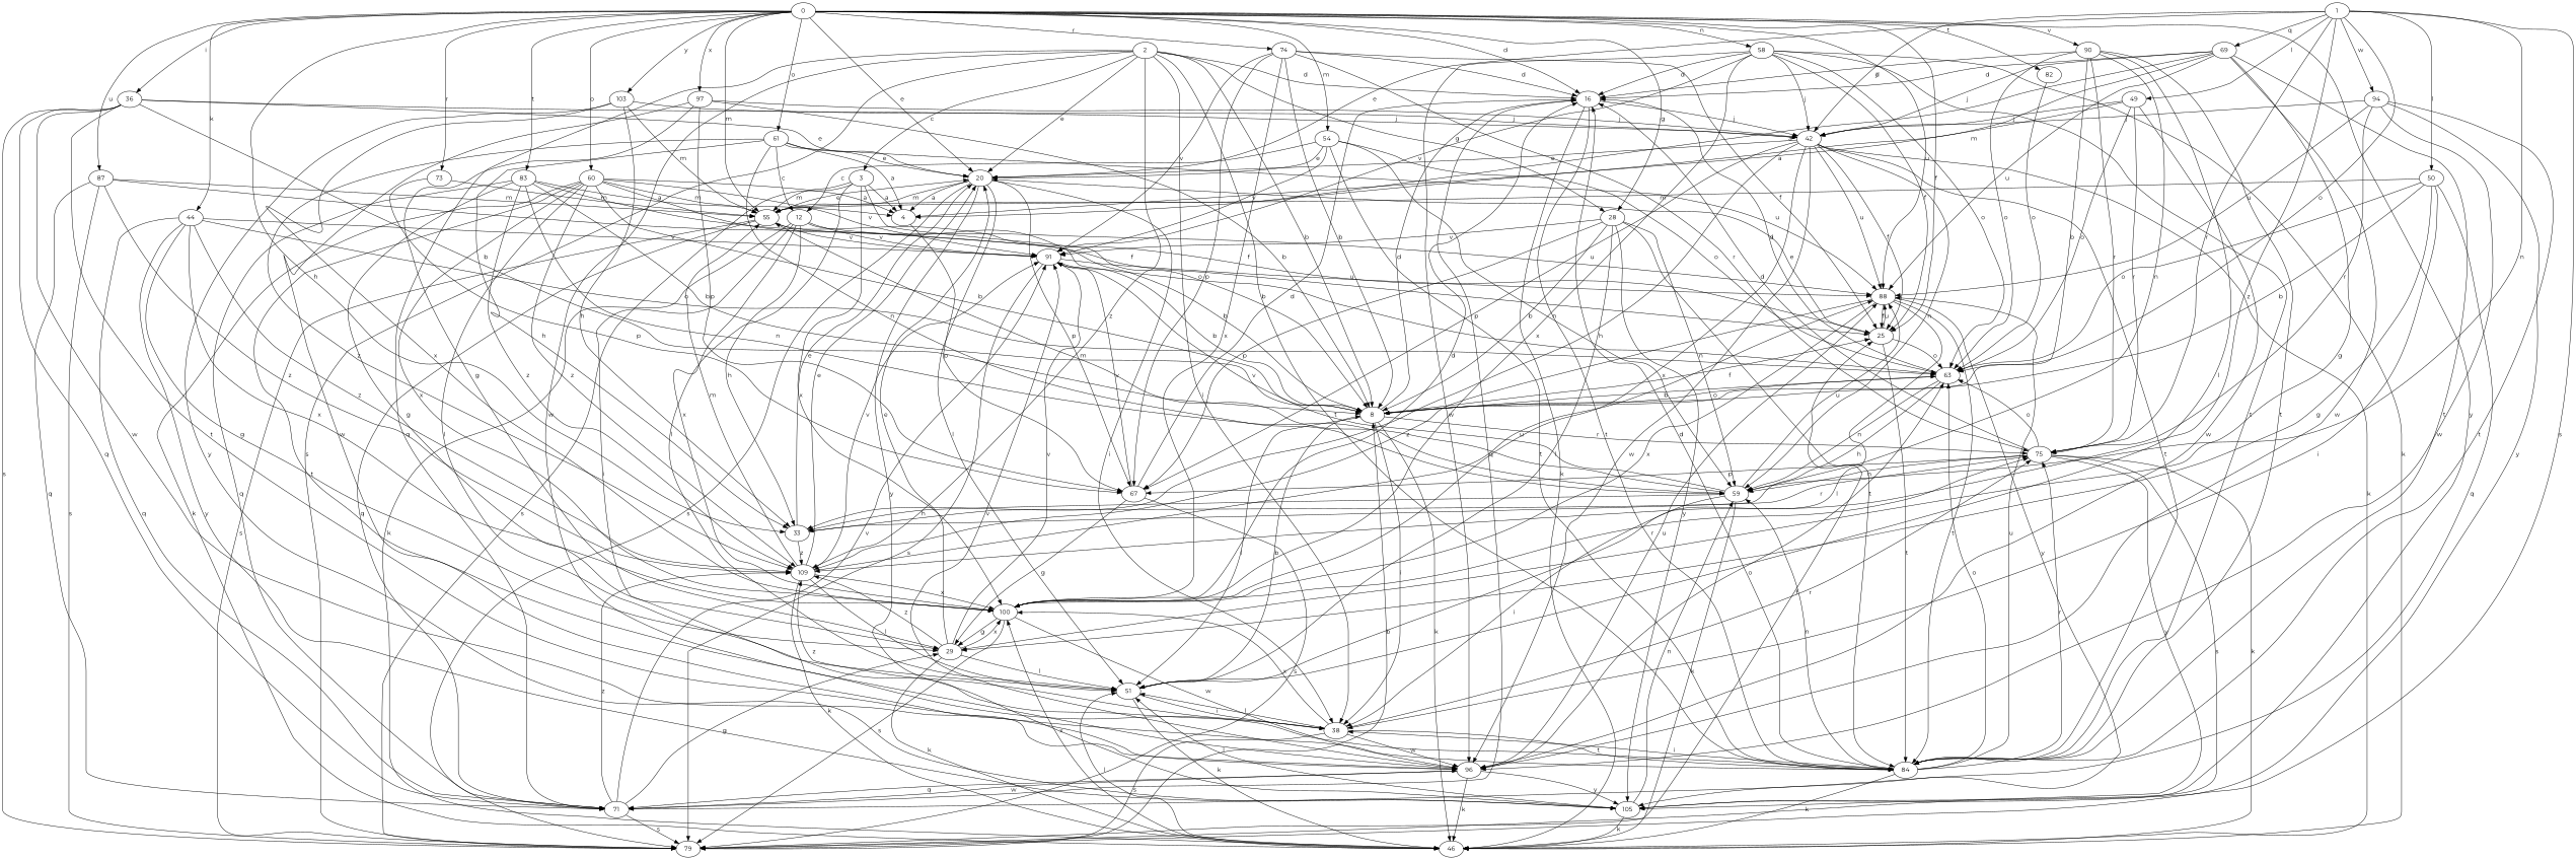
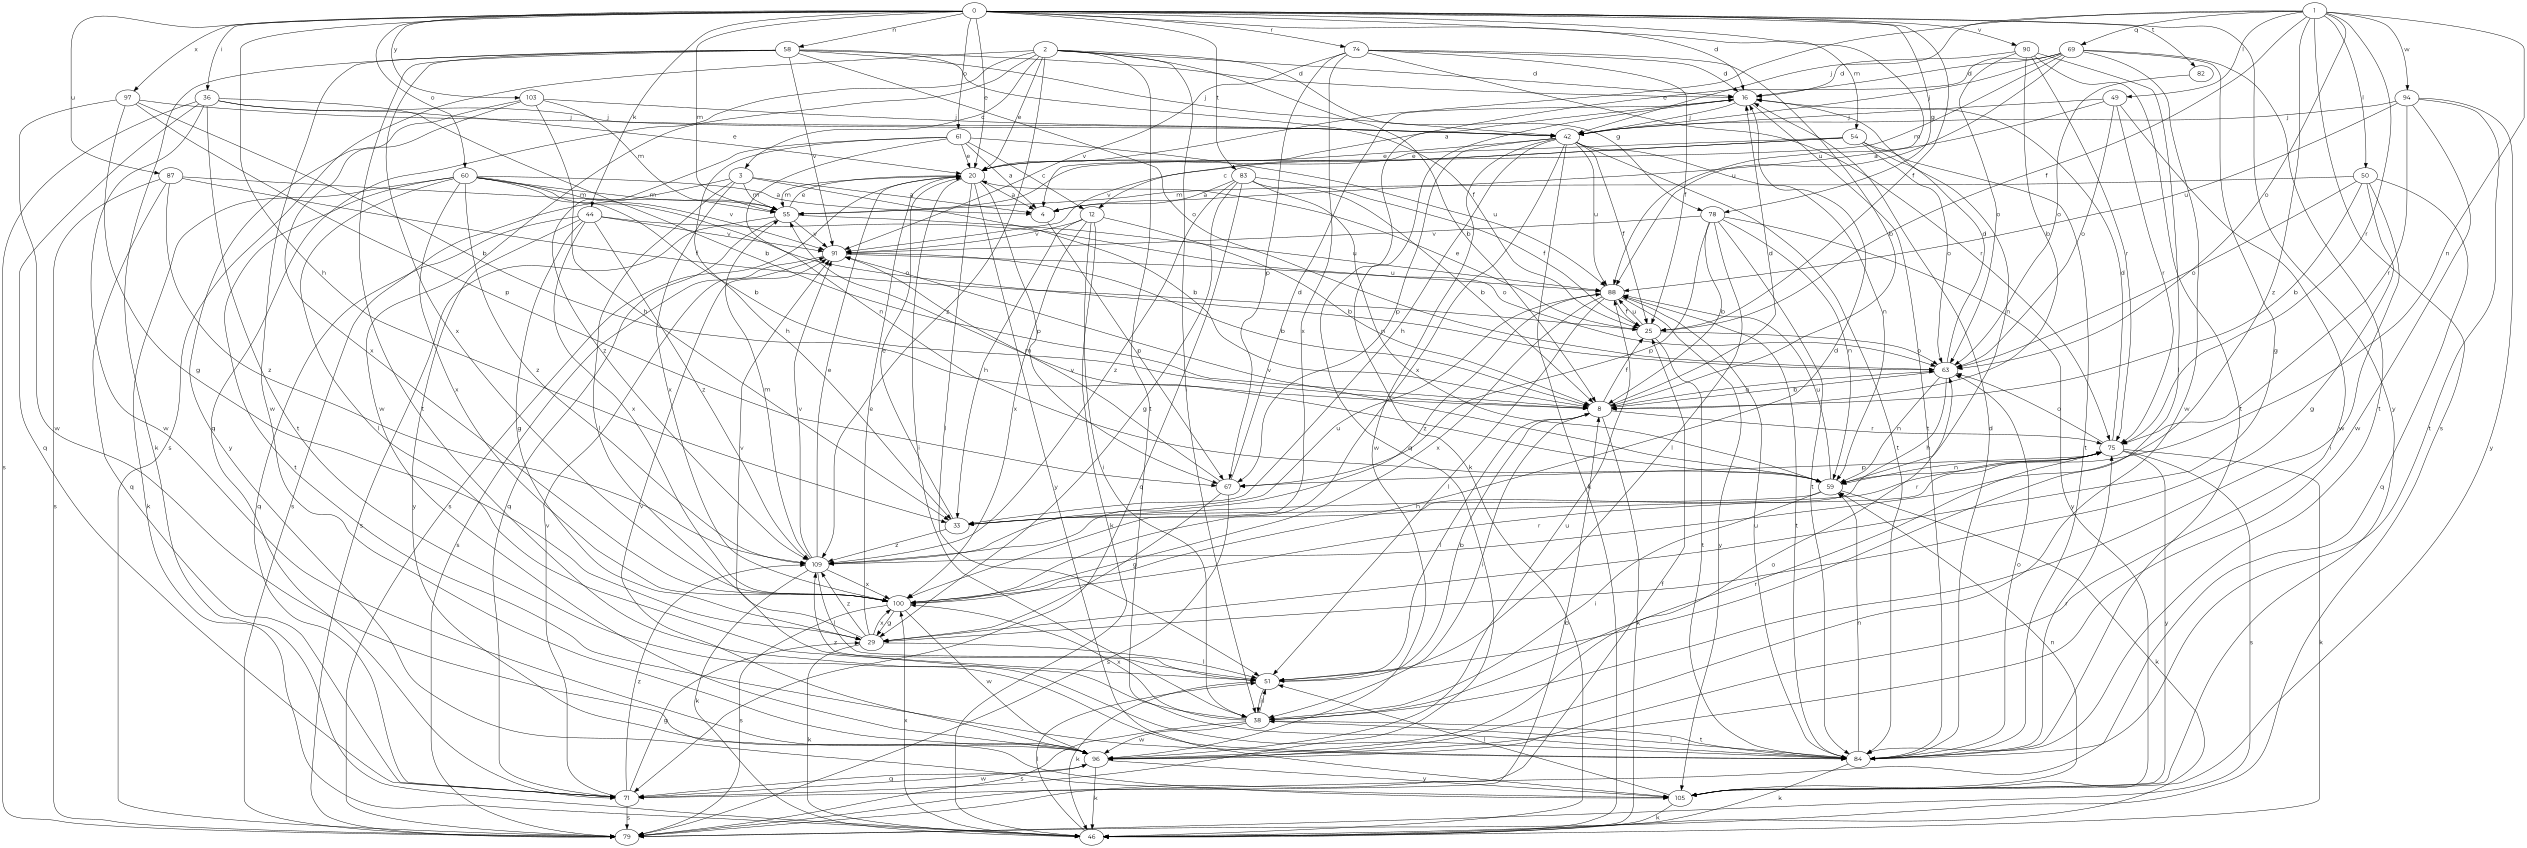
  strict digraph {
    fontname=Montserrat
    node [fontname=Montserrat]
    edge [fontname=Montserrat]
    0
    16
    20
    25
-   28
+   28 [label=78]
    33
    36
    44
    54
    55
    58
    60
    61
-   73
    74
    82
    83
    87
    88
    90
    97
    103
    105
    42
    71
    84
    46
    79
    38
    4
    67
    51
    63
    59
    8
    91
    75
    109
    96
    100
    29
    12
    1
    49
    50
    69
    94
    2
    n49 [label=3]
    0 -> 16 [label=d]
    0 -> 20 [label=e]
    0 -> 25 [label=f]
    0 -> 28 [label=g]
    0 -> 33 [label=h]
    0 -> 36 [label=i]
    0 -> 44 [label=k]
    0 -> 54 [label=m]
    0 -> 55 [label=m]
    0 -> 58 [label=n]
    0 -> 60 [label=o]
    0 -> 61 [label=o]
-   0 -> 73 [label=r]
    0 -> 74 [label=r]
    0 -> 82 [label=t]
    0 -> 83 [label=t]
    0 -> 87 [label=u]
    0 -> 88 [label=u]
    0 -> 90 [label=v]
    0 -> 97 [label=x]
    0 -> 103 [label=y]
    0 -> 105 [label=y]
    16 -> 42 [label=j]
    16 -> 71 [label=q]
    16 -> 84 [label=t]
    16 -> 46 [label=k]
    20 -> 55 [label=m]
    20 -> 105 [label=y]
    20 -> 79 [label=s]
    20 -> 38 [label=i]
    20 -> 4 [label=a]
    20 -> 67 [label=p]
    20 -> 51 [label=l]
    25 -> 20 [label=e]
    25 -> 88 [label=u]
    25 -> 84 [label=t]
    25 -> 63 [label=o]
    28 -> 105 [label=y]
    28 -> 84 [label=t]
    28 -> 67 [label=p]
    28 -> 51 [label=l]
    28 -> 59 [label=n]
    28 -> 8 [label=b]
    28 -> 91 [label=v]
    33 -> 20 [label=e]
    33 -> 75 [label=r]
    33 -> 109 [label=z]
    36 -> 20 [label=e]
    36 -> 42 [label=j]
    36 -> 71 [label=q]
    36 -> 84 [label=t]
    36 -> 79 [label=s]
    36 -> 8 [label=b]
    36 -> 96 [label=w]
    44 -> 105 [label=y]
    44 -> 71 [label=q]
    44 -> 63 [label=o]
    44 -> 91 [label=v]
    44 -> 109 [label=z]
    44 -> 100 [label=x]
    44 -> 29 [label=g]
    54 -> 20 [label=e]
    54 -> 84 [label=t]
    54 -> 63 [label=o]
    54 -> 59 [label=n]
    54 -> 91 [label=v]
    54 -> 12 [label=c]
    55 -> 20 [label=e]
    55 -> 88 [label=u]
    55 -> 71 [label=q]
    55 -> 79 [label=s]
    55 -> 91 [label=v]
    58 -> 16 [label=d]
    58 -> 25 [label=f]
    58 -> 42 [label=j]
    58 -> 84 [label=t]
    58 -> 46 [label=k]
    58 -> 63 [label=o]
    58 -> 91 [label=v]
    58 -> 96 [label=w]
    58 -> 100 [label=x]
    60 -> 55 [label=m]
    60 -> 84 [label=t]
    60 -> 46 [label=k]
    60 -> 4 [label=a]
    60 -> 51 [label=l]
    60 -> 63 [label=o]
    60 -> 8 [label=b]
    60 -> 91 [label=v]
    60 -> 109 [label=z]
    60 -> 100 [label=x]
    61 -> 20 [label=e]
    61 -> 33 [label=h]
    61 -> 88 [label=u]
    61 -> 4 [label=a]
    61 -> 59 [label=n]
    61 -> 109 [label=z]
    61 -> 12 [label=c]
-   73 -> 55 [label=m]
-   73 -> 67 [label=p]
    74 -> 16 [label=d]
    74 -> 25 [label=f]
    74 -> 67 [label=p]
    74 -> 8 [label=b]
    74 -> 91 [label=v]
    74 -> 75 [label=r]
    74 -> 100 [label=x]
    82 -> 63 [label=o]
    83 -> 25 [label=f]
    83 -> 71 [label=q]
    83 -> 4 [label=a]
    83 -> 59 [label=n]
    83 -> 8 [label=b]
    83 -> 109 [label=z]
    83 -> 29 [label=g]
    87 -> 25 [label=f]
    87 -> 55 [label=m]
    87 -> 71 [label=q]
    87 -> 79 [label=s]
    87 -> 109 [label=z]
    88 -> 25 [label=f]
    88 -> 105 [label=y]
    88 -> 84 [label=t]
    88 -> 51 [label=l]
    88 -> 109 [label=z]
    88 -> 100 [label=x]
    90 -> 16 [label=d]
    90 -> 84 [label=t]
    90 -> 51 [label=l]
    90 -> 63 [label=o]
-   90 -> 59 [label=n]
    90 -> 8 [label=b]
    90 -> 75 [label=r]
    97 -> 42 [label=j]
    97 -> 67 [label=p]
    97 -> 8 [label=b]
    97 -> 96 [label=w]
    97 -> 29 [label=g]
    103 -> 33 [label=h]
    103 -> 55 [label=m]
    103 -> 105 [label=y]
    103 -> 42 [label=j]
    103 -> 100 [label=x]
    105 -> 46 [label=k]
    105 -> 51 [label=l]
    105 -> 59 [label=n]
    42 -> 20 [label=e]
    42 -> 25 [label=f]
    42 -> 33 [label=h]
    42 -> 88 [label=u]
    42 -> 84 [label=t]
    42 -> 46 [label=k]
    42 -> 67 [label=p]
    42 -> 59 [label=n]
    42 -> 96 [label=w]
    42 -> 100 [label=x]
    71 -> 79 [label=s]
    71 -> 91 [label=v]
    71 -> 109 [label=z]
    71 -> 96 [label=w]
    71 -> 29 [label=g]
    84 -> 16 [label=d]
    84 -> 88 [label=u]
    84 -> 46 [label=k]
    84 -> 38 [label=i]
    84 -> 63 [label=o]
    84 -> 59 [label=n]
    84 -> 75 [label=r]
    46 -> 51 [label=l]
    46 -> 100 [label=x]
    79 -> 25 [label=f]
    79 -> 8 [label=b]
    38 -> 84 [label=t]
    38 -> 79 [label=s]
    38 -> 51 [label=l]
    38 -> 75 [label=r]
    38 -> 109 [label=z]
    38 -> 96 [label=w]
    38 -> 100 [label=x]
    4 -> 67 [label=p]
    67 -> 16 [label=d]
    67 -> 79 [label=s]
    67 -> 91 [label=v]
    67 -> 29 [label=g]
    51 -> 46 [label=k]
    51 -> 38 [label=i]
    51 -> 8 [label=b]
    63 -> 16 [label=d]
    63 -> 33 [label=h]
    63 -> 59 [label=n]
    63 -> 8 [label=b]
    59 -> 33 [label=h]
    59 -> 55 [label=m]
    59 -> 88 [label=u]
    59 -> 46 [label=k]
    59 -> 38 [label=i]
    59 -> 91 [label=v]
    8 -> 16 [label=d]
    8 -> 25 [label=f]
    8 -> 46 [label=k]
    8 -> 38 [label=i]
    8 -> 51 [label=l]
    8 -> 63 [label=o]
    8 -> 75 [label=r]
    91 -> 88 [label=u]
    91 -> 79 [label=s]
    91 -> 8 [label=b]
    75 -> 16 [label=d]
    75 -> 105 [label=y]
    75 -> 46 [label=k]
    75 -> 79 [label=s]
    75 -> 67 [label=p]
    75 -> 63 [label=o]
    75 -> 59 [label=n]
    109 -> 20 [label=e]
    109 -> 55 [label=m]
    109 -> 88 [label=u]
    109 -> 46 [label=k]
    109 -> 51 [label=l]
    109 -> 91 [label=v]
    109 -> 100 [label=x]
    96 -> 88 [label=u]
    96 -> 105 [label=y]
    96 -> 71 [label=q]
    96 -> 46 [label=k]
    96 -> 63 [label=o]
    96 -> 91 [label=v]
    100 -> 16 [label=d]
    100 -> 79 [label=s]
    100 -> 75 [label=r]
    100 -> 96 [label=w]
    100 -> 29 [label=g]
    29 -> 20 [label=e]
    29 -> 46 [label=k]
    29 -> 51 [label=l]
    29 -> 91 [label=v]
    29 -> 109 [label=z]
    29 -> 100 [label=x]
    12 -> 33 [label=h]
    12 -> 46 [label=k]
    12 -> 38 [label=i]
    12 -> 8 [label=b]
    12 -> 91 [label=v]
    12 -> 100 [label=x]
    1 -> 20 [label=e]
+   1 -> 25 [label=f]
    1 -> 42 [label=j]
    1 -> 79 [label=s]
    1 -> 63 [label=o]
    1 -> 59 [label=n]
    1 -> 75 [label=r]
    1 -> 109 [label=z]
    1 -> 49 [label=l]
    1 -> 50 [label=l]
    1 -> 69 [label=q]
    1 -> 94 [label=w]
    49 -> 42 [label=j]
    49 -> 4 [label=a]
    49 -> 63 [label=o]
    49 -> 75 [label=r]
    49 -> 96 [label=w]
    50 -> 55 [label=m]
    50 -> 71 [label=q]
    50 -> 38 [label=i]
    50 -> 63 [label=o]
    50 -> 8 [label=b]
    50 -> 29 [label=g]
    69 -> 16 [label=d]
    69 -> 55 [label=m]
    69 -> 88 [label=u]
    69 -> 42 [label=j]
    69 -> 84 [label=t]
    69 -> 4 [label=a]
    69 -> 96 [label=w]
    69 -> 29 [label=g]
    94 -> 88 [label=u]
    94 -> 105 [label=y]
    94 -> 42 [label=j]
    94 -> 84 [label=t]
    94 -> 75 [label=r]
    94 -> 96 [label=w]
    2 -> 16 [label=d]
    2 -> 20 [label=e]
    2 -> 28 [label=g]
    2 -> 71 [label=q]
    2 -> 84 [label=t]
    2 -> 79 [label=s]
    2 -> 38 [label=i]
    2 -> 8 [label=b]
    2 -> 109 [label=z]
    2 -> 96 [label=w]
    2 -> n49 [label=c]
    n49 -> 55 [label=m]
    n49 -> 79 [label=s]
    n49 -> 4 [label=a]
    n49 -> 51 [label=l]
    n49 -> 8 [label=b]
    n49 -> 100 [label=x]
  }
